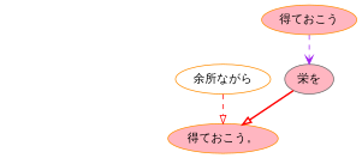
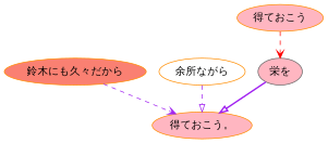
  digraph {
    node [color=darkorange fillcolor=lightpink style=filled]
    edge [arrowhead=vee color=purple style=dashed]
+   n1 [fillcolor=salmon label="鈴木にも久々だから"]
    n2 [label="得ておこう。"]
    n3 [fillcolor=white label="余所ながら"]
    n4 [label="得ておこう"]
    n5 [color=gray40 label="栄を"]
-   n3 -> n2 [arrowhead=onormal color=red]
-   n4 -> n5
-   n5 -> n2 [arrowhead=onormal color=red style=bold]
+   n1 -> n2
+   n3 -> n2 [arrowhead=onormal]
+   n4 -> n5 [color=red]
+   n5 -> n2 [arrowhead=onormal style=bold]
  }
